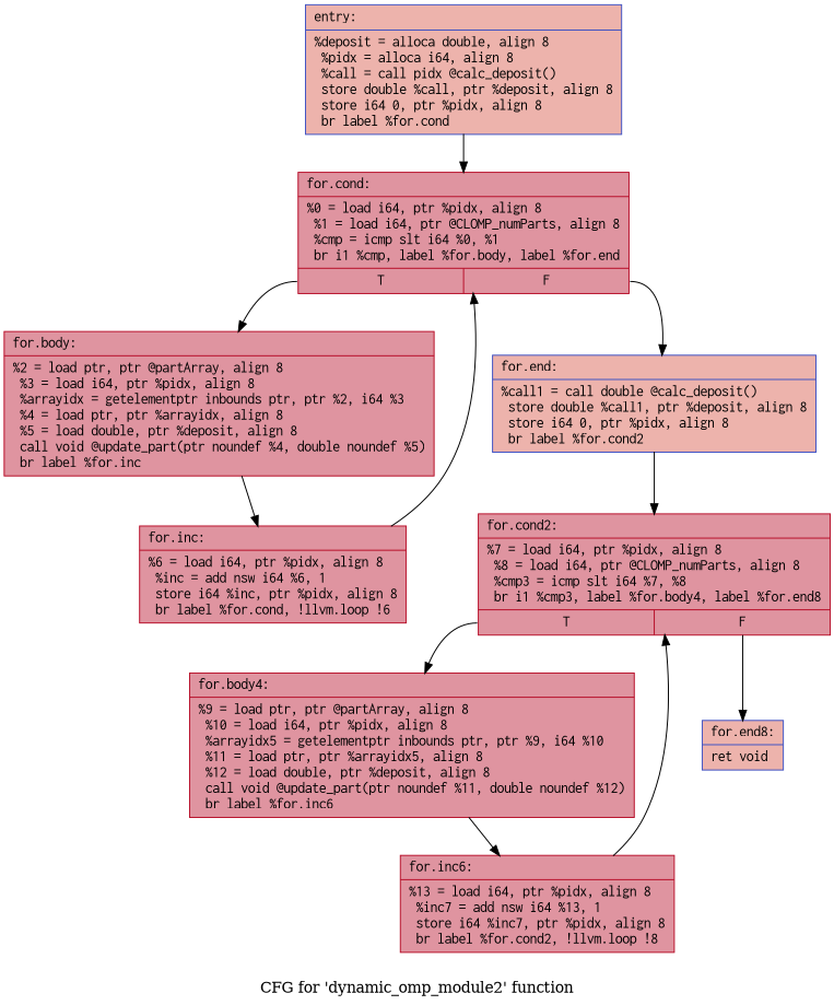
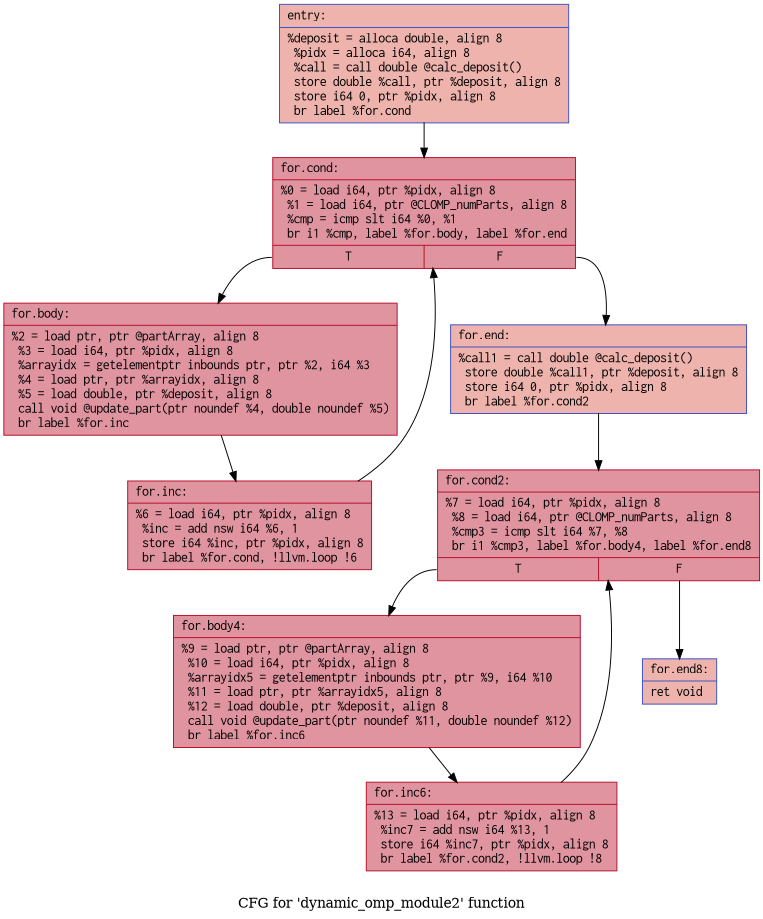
  digraph {
    label="CFG for 'dynamic_omp_module2' function"
    node [color="#b70d28ff" fillcolor="#b70d2870" fontname=Courier shape=record style=filled]
-   n1 [color="#3d50c3ff" fillcolor="#d6524470" label="{entry:\l|  %deposit = alloca double, align 8\l  %pidx = alloca i64, align 8\l  %call = call pidx @calc_deposit()\l  store double %call, ptr %deposit, align 8\l  store i64 0, ptr %pidx, align 8\l  br label %for.cond\l}"]
+   n1 [color="#3d50c3ff" fillcolor="#d6524470" label="{entry:\l|  %deposit = alloca double, align 8\l  %pidx = alloca i64, align 8\l  %call = call double @calc_deposit()\l  store double %call, ptr %deposit, align 8\l  store i64 0, ptr %pidx, align 8\l  br label %for.cond\l}"]
    n2 [label="{for.cond:\l|  %0 = load i64, ptr %pidx, align 8\l  %1 = load i64, ptr @CLOMP_numParts, align 8\l  %cmp = icmp slt i64 %0, %1\l  br i1 %cmp, label %for.body, label %for.end\l|{<s0>T|<s1>F}}"]
    n3 [label="{for.body:\l|  %2 = load ptr, ptr @partArray, align 8\l  %3 = load i64, ptr %pidx, align 8\l  %arrayidx = getelementptr inbounds ptr, ptr %2, i64 %3\l  %4 = load ptr, ptr %arrayidx, align 8\l  %5 = load double, ptr %deposit, align 8\l  call void @update_part(ptr noundef %4, double noundef %5)\l  br label %for.inc\l}"]
    n4 [color="#3d50c3ff" fillcolor="#d6524470" label="{for.end:\l|  %call1 = call double @calc_deposit()\l  store double %call1, ptr %deposit, align 8\l  store i64 0, ptr %pidx, align 8\l  br label %for.cond2\l}"]
    n5 [label="{for.inc:\l|  %6 = load i64, ptr %pidx, align 8\l  %inc = add nsw i64 %6, 1\l  store i64 %inc, ptr %pidx, align 8\l  br label %for.cond, !llvm.loop !6\l}"]
    n6 [label="{for.cond2:\l|  %7 = load i64, ptr %pidx, align 8\l  %8 = load i64, ptr @CLOMP_numParts, align 8\l  %cmp3 = icmp slt i64 %7, %8\l  br i1 %cmp3, label %for.body4, label %for.end8\l|{<s0>T|<s1>F}}"]
    n7 [label="{for.body4:\l|  %9 = load ptr, ptr @partArray, align 8\l  %10 = load i64, ptr %pidx, align 8\l  %arrayidx5 = getelementptr inbounds ptr, ptr %9, i64 %10\l  %11 = load ptr, ptr %arrayidx5, align 8\l  %12 = load double, ptr %deposit, align 8\l  call void @update_part(ptr noundef %11, double noundef %12)\l  br label %for.inc6\l}"]
    n8 [color="#3d50c3ff" fillcolor="#d6524470" label="{for.end8:\l|  ret void\l}"]
    n9 [label="{for.inc6:\l|  %13 = load i64, ptr %pidx, align 8\l  %inc7 = add nsw i64 %13, 1\l  store i64 %inc7, ptr %pidx, align 8\l  br label %for.cond2, !llvm.loop !8\l}"]
    n1 -> n2
    n2 -> n3 [tailport=s0]
    n2 -> n4 [tailport=s1]
    n3 -> n5
    n4 -> n6
    n5 -> n2
    n6 -> n7 [tailport=s0]
    n6 -> n8 [tailport=s1]
    n7 -> n9
    n9 -> n6
  }
